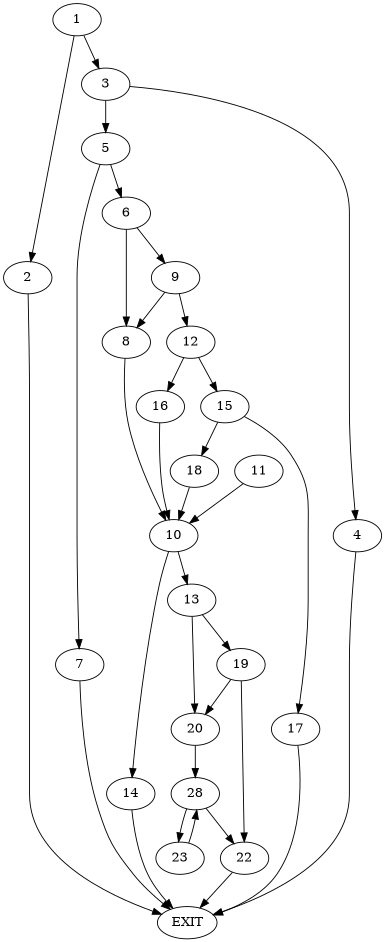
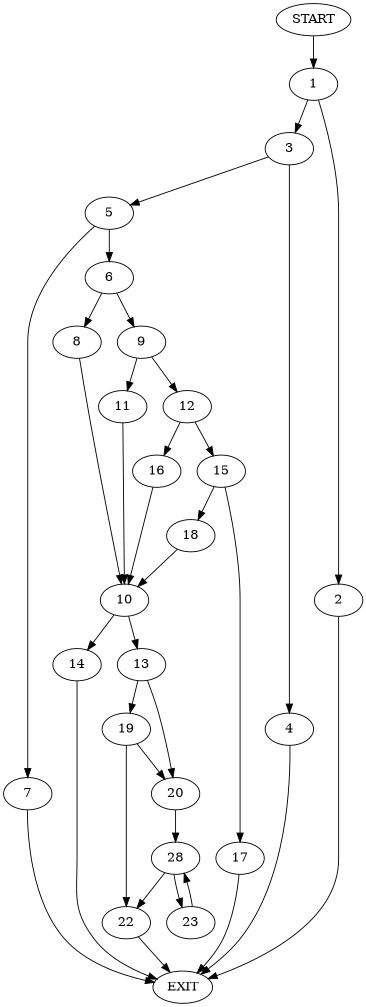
  digraph {
+   n1 [label=START]
    1
    2
    3
    n5 [label=EXIT]
    4
    5
    6
    7
    8
    9
    10
    11
    12
    13
    14
    15
    16
    19
    20
    17
    18
    22
    n24 [label=28]
    23
+   n1 -> 1
    1 -> 2
    1 -> 3
    2 -> n5
    3 -> 4
    3 -> 5
    4 -> n5
    5 -> 6
    5 -> 7
    6 -> 8
    6 -> 9
    7 -> n5
    8 -> 10
-   9 -> 8
+   9 -> 11
    9 -> 12
    10 -> 13
    10 -> 14
    11 -> 10
    12 -> 15
    12 -> 16
    13 -> 19
    13 -> 20
    14 -> n5
    15 -> 17
    15 -> 18
    16 -> 10
    19 -> 20
    19 -> 22
    20 -> n24
    17 -> n5
    18 -> 10
    22 -> n5
    n24 -> 22
    n24 -> 23
    23 -> n24
  }
